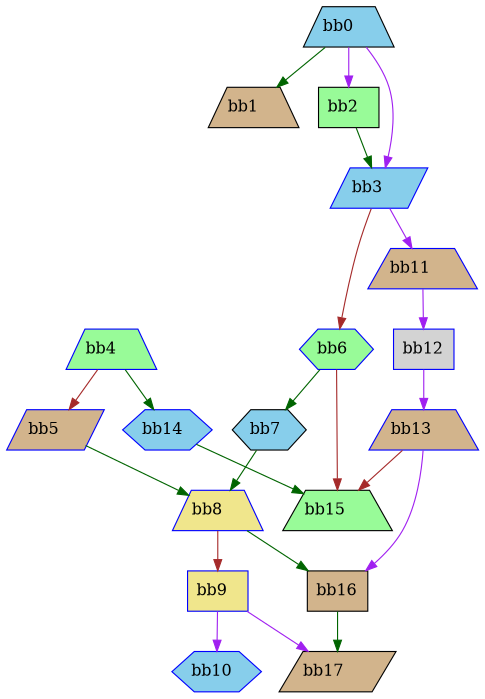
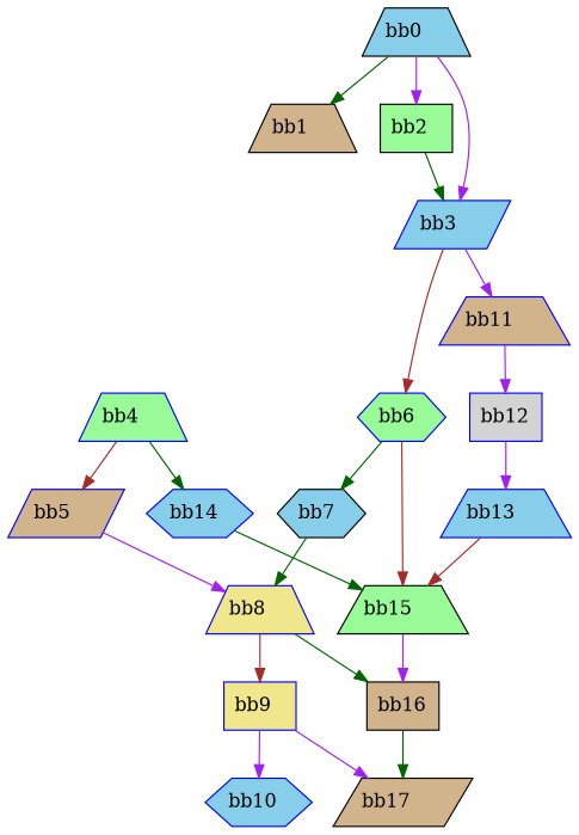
  digraph {
    node [color=blue fillcolor=skyblue shape=trapezium style=filled]
    edge [color=darkgreen]
    n1 [color=black label="bb0\l"]
    n2 [color=black fillcolor=tan label="bb1\l"]
    n3 [color=black fillcolor=palegreen label="bb2\l" shape=box]
    n4 [label="bb3\l" shape=parallelogram]
    n5 [fillcolor=palegreen label="bb6\l" shape=hexagon]
    n6 [fillcolor=tan label="bb11\l"]
    n7 [fillcolor=palegreen label="bb4\l"]
    n8 [fillcolor=tan label="bb5\l" shape=parallelogram]
    n9 [label="bb14\l" shape=hexagon]
    n10 [color=black label="bb7\l" shape=hexagon]
    n11 [color=black fillcolor=palegreen label="bb15\l"]
    n12 [fillcolor=lightgrey label="bb12\l" shape=box]
    n13 [fillcolor=khaki label="bb8\l"]
    n14 [fillcolor=khaki label="bb9\l" shape=box]
    n15 [color=black fillcolor=tan label="bb16\l" shape=box]
    n16 [label="bb10\l" shape=hexagon]
    n17 [color=black fillcolor=tan label="bb17\l" shape=parallelogram]
-   n18 [fillcolor=tan label="bb13\l"]
+   n18 [label="bb13\l"]
    n1 -> n2
    n1 -> n3 [color=purple]
    n1 -> n4 [color=purple]
    n3 -> n4
    n4 -> n5 [color=brown]
    n4 -> n6 [color=purple]
    n5 -> n10
    n5 -> n11 [color=brown]
    n6 -> n12 [color=purple]
    n7 -> n8 [color=brown]
    n7 -> n9
-   n8 -> n13
+   n8 -> n13 [color=purple]
    n9 -> n11
    n10 -> n13
-   n18 -> n15 [color=purple]
+   n11 -> n15 [color=purple]
    n12 -> n18 [color=purple]
    n13 -> n14 [color=brown]
    n13 -> n15
    n14 -> n16 [color=purple]
    n14 -> n17 [color=purple]
    n15 -> n17
    n18 -> n11 [color=brown]
  }
